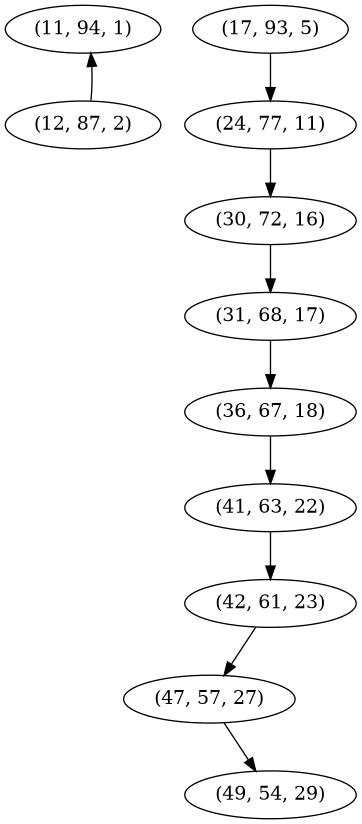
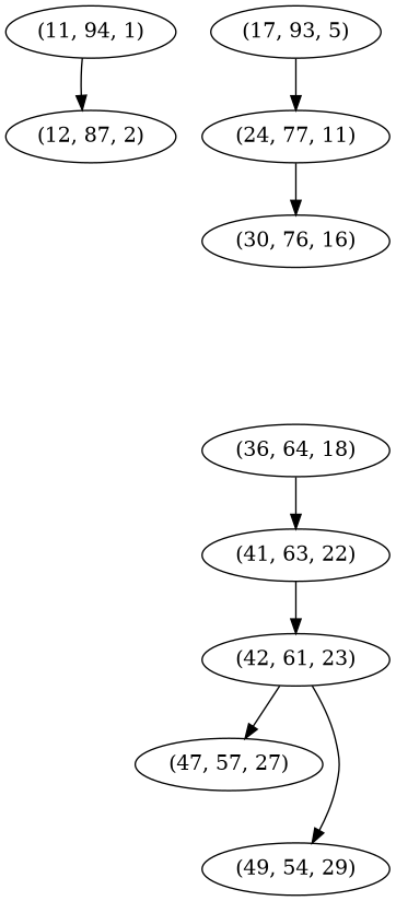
  digraph {
    "(11, 94, 1)"
    "(12, 87, 2)"
    n3 [label="(17, 93, 5)"]
    "(24, 77, 11)"
-   "(30, 72, 16)"
-   "(31, 68, 17)"
-   "(36, 67, 18)"
+   "(30, 72, 16)" [label="(30, 76, 16)"]
+   "(36, 67, 18)" [label="(36, 64, 18)"]
    "(41, 63, 22)"
    "(42, 61, 23)"
    "(47, 57, 27)"
    "(49, 54, 29)"
-   "(12, 87, 2)" -> "(11, 94, 1)"
+   "(11, 94, 1)" -> "(12, 87, 2)"
    n3 -> "(24, 77, 11)"
    "(24, 77, 11)" -> "(30, 72, 16)"
-   "(30, 72, 16)" -> "(31, 68, 17)"
-   "(31, 68, 17)" -> "(36, 67, 18)"
    "(36, 67, 18)" -> "(41, 63, 22)"
    "(41, 63, 22)" -> "(42, 61, 23)"
    "(42, 61, 23)" -> "(47, 57, 27)"
-   "(47, 57, 27)" -> "(49, 54, 29)"
+   "(42, 61, 23)" -> "(49, 54, 29)"
  }
